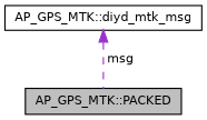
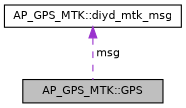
  digraph {
    node [color=black fontname=Helvetica fontsize=10 shape=record style=filled]
-   n1 [fillcolor=grey75 fontcolor=black height=0.2 label="AP_GPS_MTK::PACKED" width=0.4]
+   n1 [fillcolor=grey75 fontcolor=black height=0.2 label="AP_GPS_MTK::GPS" width=0.4]
    n2 [fillcolor=white height=0.2 label="AP_GPS_MTK::diyd_mtk_msg" width=0.4]
    n2 -> n1 [color=darkorchid3 dir=back fontname=Helvetica fontsize=10 label=" msg" labelfontname=Helvetica labelfontsize=10 style=dashed]
  }
